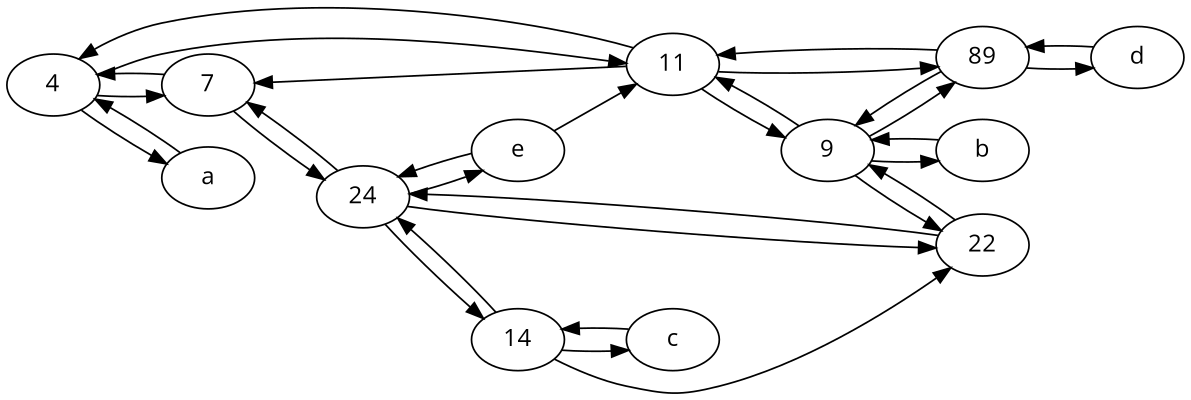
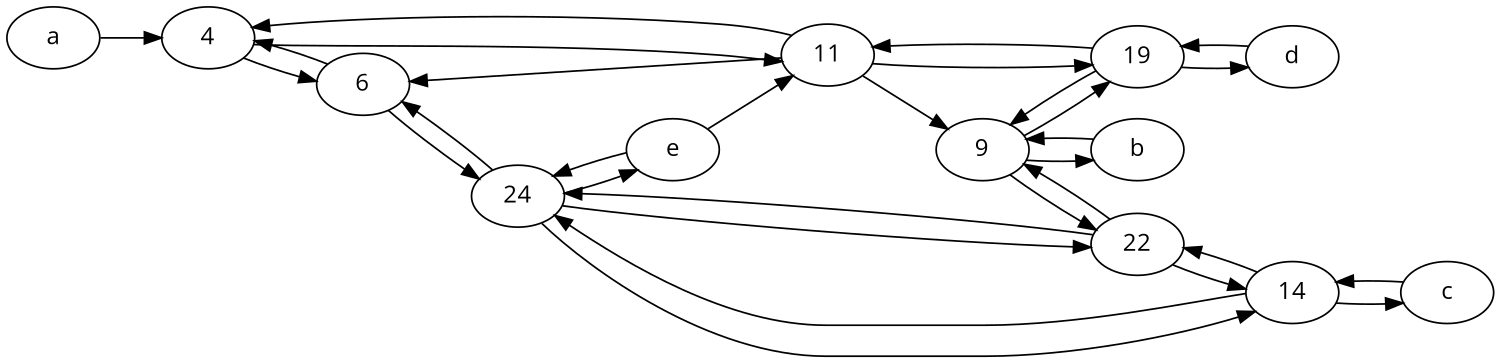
  digraph {
    fontname="Open Sans"
    rankdir=LR
    node [fontname="Open Sans"]
    edge [fontname="Open Sans"]
    4
-   6 [label=7]
+   6
    11
    a
    24
-   19 [label=89]
+   19
    9
    d
    22
    b
    14
    c
    e
    4 -> 6
    4 -> 11
-   4 -> a
    6 -> 4
    6 -> 24
    11 -> 4
    11 -> 6
    11 -> 19
    11 -> 9
    a -> 4
    24 -> 6
    24 -> 22
    24 -> 14
    24 -> e
    19 -> 11
    19 -> 9
    19 -> d
-   9 -> 11
    9 -> 19
    9 -> 22
    9 -> b
    d -> 19
    22 -> 24
    22 -> 9
+   22 -> 14
    b -> 9
    14 -> 24
    14 -> 22
    14 -> c
    c -> 14
    e -> 11
    e -> 24
  }
